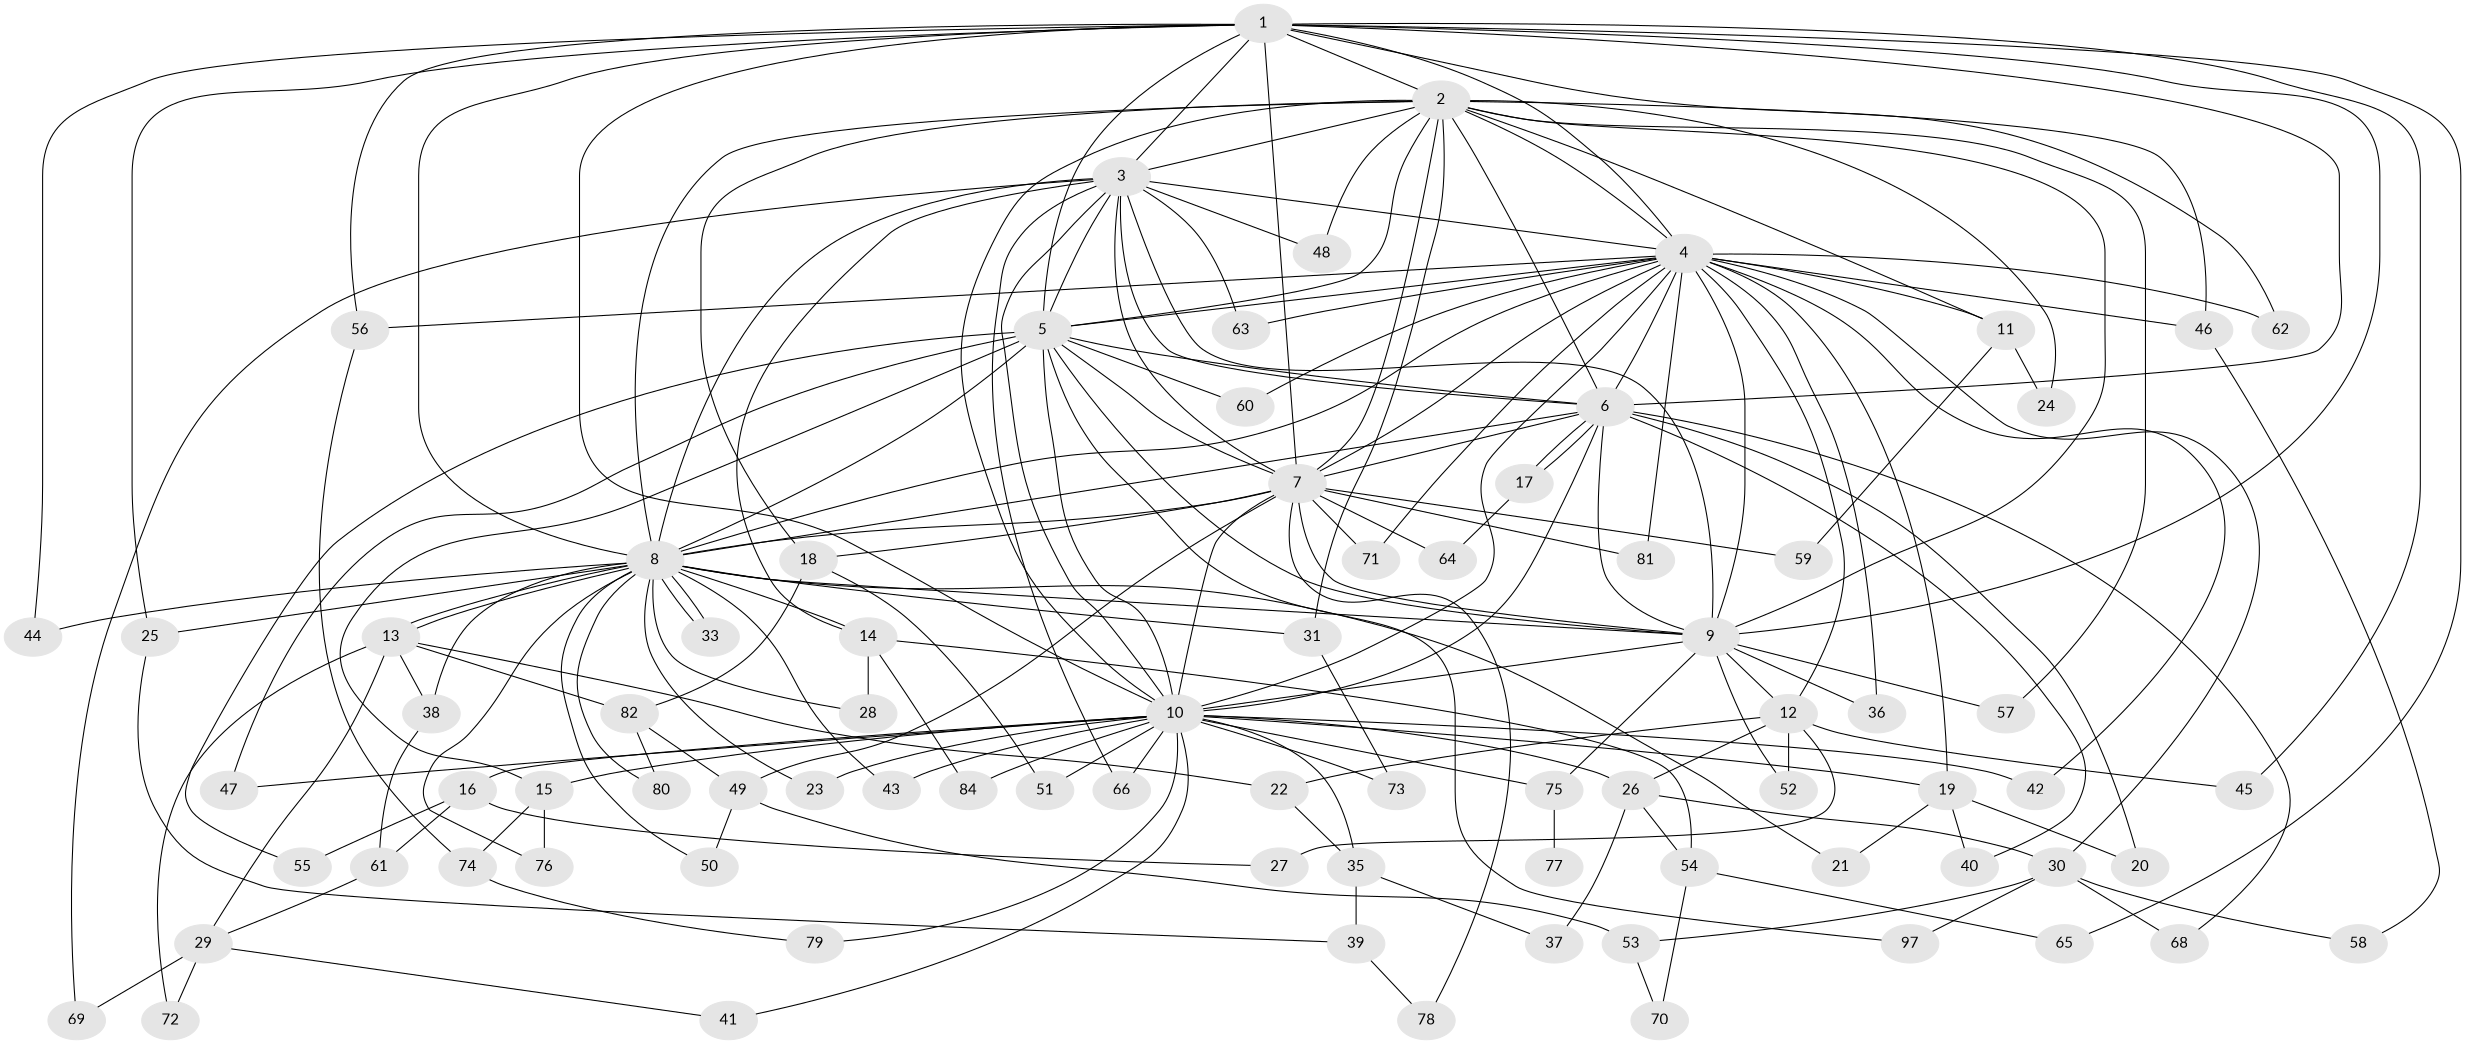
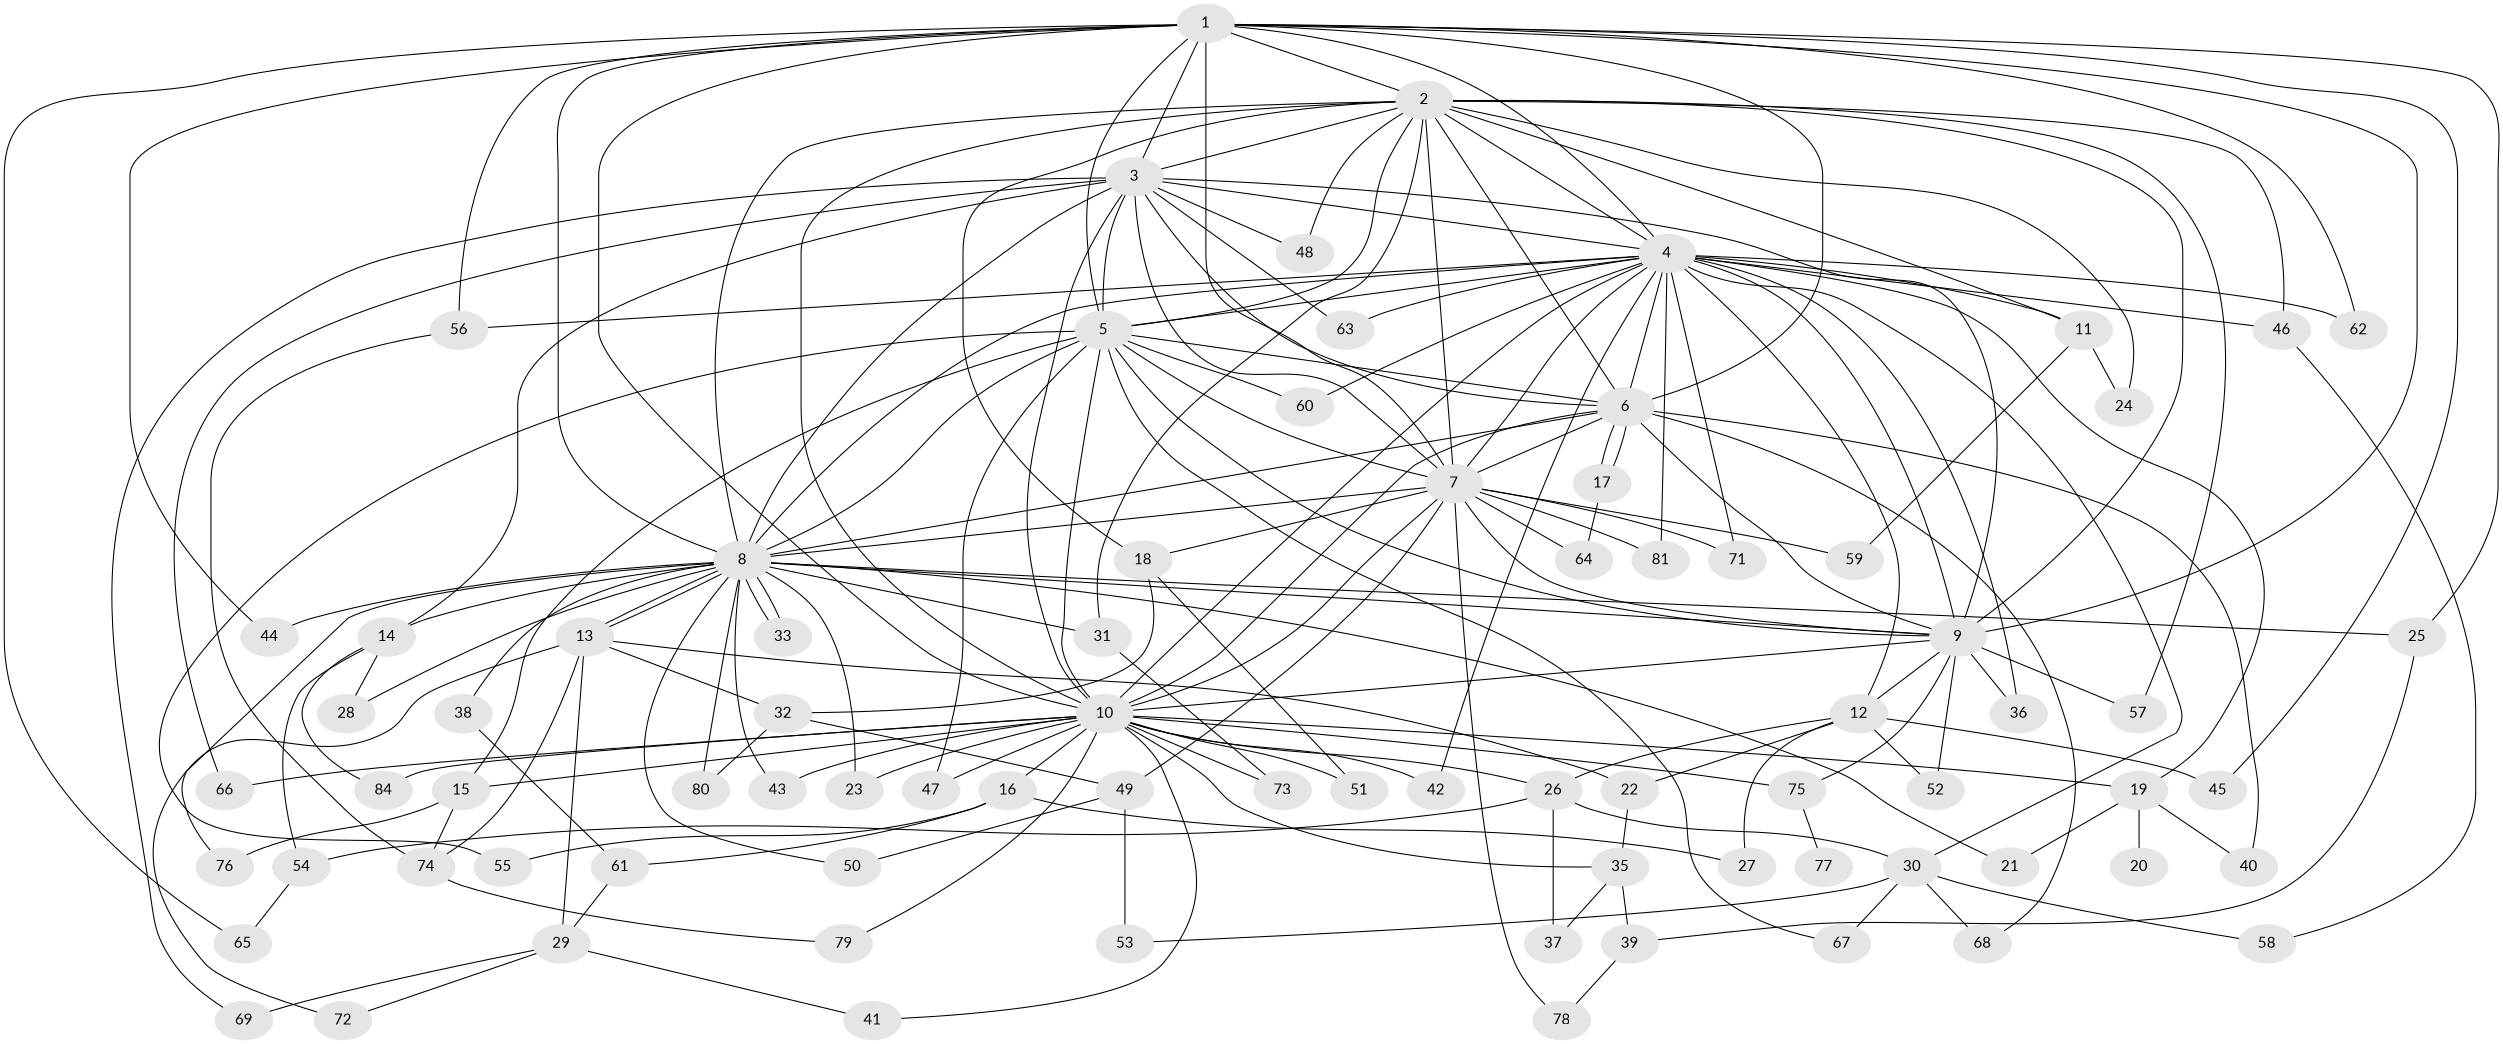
  graph {
    fontname=Lato
    node [color=gray90 fontname=Lato style=filled]
    edge [fontname=Lato]
    1
    2
    3
    4
    5
    6
    7
    8
    9
    10
    25
    44
    45
    56
    62
    65
    11
    18
    24
    31
    46
    48
    57
    14
    63
    66
    69
    12
    19
    30
    36
    42
    60
    71
    81
    15
    47
    55
-   67 [label=97]
+   67
    17
    20
    40
    68
    49
    59
    64
    78
    13
    21
    23
    28
    33
    38
    43
    50
    76
    80
    52
    75
    16
    26
    n62 [label=84]
    35
    41
    51
    73
    79
    39
    74
-   32 [label=82]
+   32
    58
    54
    22
    27
    61
    53
    29
    72
    77
    37
-   70
    1 -- 2
    1 -- 3
    1 -- 4
    1 -- 5
    1 -- 6
    1 -- 7
    1 -- 8
    1 -- 9
    1 -- 10
    1 -- 25
    1 -- 44
    1 -- 45
    1 -- 56
    1 -- 62
    1 -- 65
    2 -- 3
    2 -- 4
    2 -- 5
    2 -- 6
    2 -- 7
    2 -- 8
    2 -- 9
    2 -- 10
    2 -- 11
    2 -- 18
    2 -- 24
    2 -- 31
    2 -- 46
    2 -- 48
    2 -- 57
    3 -- 4
    3 -- 5
    3 -- 6
    3 -- 7
    3 -- 8
    3 -- 9
    3 -- 10
    3 -- 48
    3 -- 14
    3 -- 63
    3 -- 66
    3 -- 69
    4 -- 5
    4 -- 6
    4 -- 7
    4 -- 8
    4 -- 9
    4 -- 10
    4 -- 56
    4 -- 62
    4 -- 11
    4 -- 46
    4 -- 63
    4 -- 12
    4 -- 19
    4 -- 30
    4 -- 36
    4 -- 42
    4 -- 60
    4 -- 71
    4 -- 81
    5 -- 6
    5 -- 7
    5 -- 8
    5 -- 9
    5 -- 10
    5 -- 60
    5 -- 15
    5 -- 47
    5 -- 55
    5 -- 67
    6 -- 7
    6 -- 8
    6 -- 9
    6 -- 10
    6 -- 17
    6 -- 17
-   6 -- 20
    6 -- 40
    6 -- 68
    7 -- 8
    7 -- 9
    7 -- 10
    7 -- 18
    7 -- 71
    7 -- 81
    7 -- 49
    7 -- 59
    7 -- 64
    7 -- 78
    8 -- 9
    8 -- 25
    8 -- 44
    8 -- 31
    8 -- 14
    8 -- 13
    8 -- 13
    8 -- 21
    8 -- 23
    8 -- 28
    8 -- 33
    8 -- 33
    8 -- 38
    8 -- 43
    8 -- 50
    8 -- 76
    8 -- 80
    9 -- 10
    9 -- 57
    9 -- 12
    9 -- 36
    9 -- 52
    9 -- 75
    10 -- 66
    10 -- 19
    10 -- 42
    10 -- 15
    10 -- 47
    10 -- 23
    10 -- 43
    10 -- 75
    10 -- 16
    10 -- 26
    10 -- n62
    10 -- 35
    10 -- 41
    10 -- 51
    10 -- 73
    10 -- 79
    25 -- 39
    56 -- 74
    11 -- 24
    11 -- 59
    18 -- 51
    18 -- 32
    31 -- 73
    46 -- 58
    14 -- 28
    14 -- n62
    14 -- 54
    12 -- 45
    12 -- 52
    12 -- 26
    12 -- 22
    12 -- 27
    19 -- 20
    19 -- 40
    19 -- 21
    30 -- 67
    30 -- 68
    30 -- 58
    30 -- 53
    15 -- 76
    15 -- 74
    17 -- 64
    49 -- 50
    49 -- 53
-   13 -- 38
+   13 -- 74
    13 -- 32
    13 -- 22
    13 -- 29
    13 -- 72
    38 -- 61
    75 -- 77
    16 -- 55
    16 -- 27
    16 -- 61
    26 -- 30
    26 -- 54
    26 -- 37
    35 -- 39
    35 -- 37
    39 -- 78
    74 -- 79
    32 -- 49
    32 -- 80
    54 -- 65
-   54 -- 70
    22 -- 35
    61 -- 29
-   53 -- 70
    29 -- 69
    29 -- 41
    29 -- 72
  }
